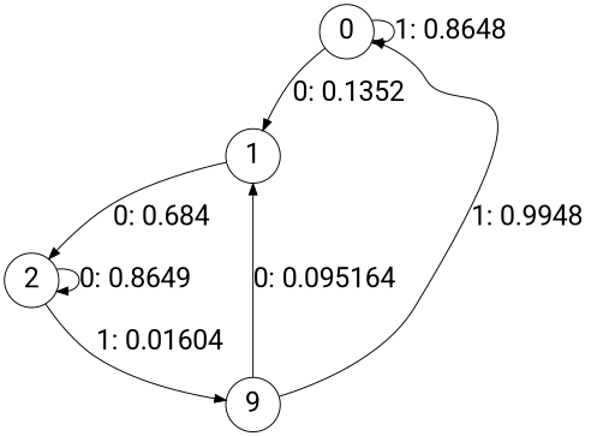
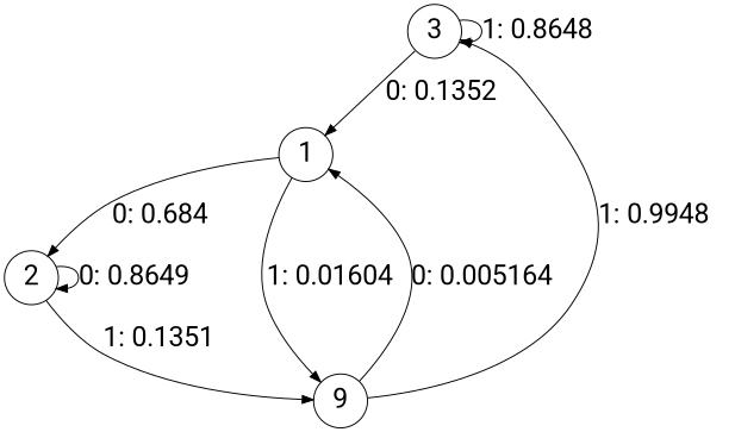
  digraph {
    fontname=Roboto
    node [fontname=Roboto fontsize=24 shape=circle]
    edge [fontname=Roboto fontsize=24]
-   0
+   0 [label=3]
    1
    2
    n4 [label=9]
    0 -> 0 [label="1: 0.8648   "]
    0 -> 1 [label="0: 0.1352   "]
    1 -> 2 [label="0: 0.684    "]
+   1 -> n4 [label="1: 0.01604  "]
    2 -> 2 [label="0: 0.8649   "]
-   2 -> n4 [label="1: 0.01604  "]
+   2 -> n4 [label="1: 0.1351   "]
    n4 -> 0 [label="1: 0.9948   "]
-   n4 -> 1 [label="0: 0.095164  "]
+   n4 -> 1 [label="0: 0.005164  "]
  }
